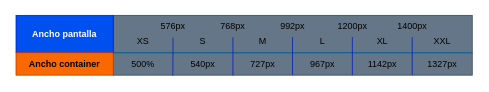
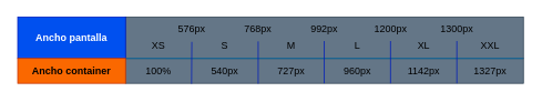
  <mxCell id="0" />
  <mxCell id="1" parent="0" />
  <mxCell id="2" value="" style="text;html=1;align=center;verticalAlign=middle;whiteSpace=wrap;rounded=0;fillColor=#647687;strokeColor=#314354;fontColor=#ffffff;" parent="1" vertex="1"><mxGeometry x="150" y="70" width="480" height="30" as="geometry" /></mxCell>
  <mxCell id="3" value="" style="text;html=1;align=center;verticalAlign=middle;whiteSpace=wrap;rounded=0;fillColor=#647687;strokeColor=#314354;fontColor=#ffffff;" parent="1" vertex="1"><mxGeometry x="150" y="20" width="480" height="50" as="geometry" /></mxCell>
  <mxCell id="4" value="" style="endArrow=none;html=1;rounded=0;fillColor=#1ba1e2;strokeColor=#006EAF;" parent="1" edge="1"><mxGeometry width="50" height="50" relative="1" as="geometry"><mxPoint x="150" y="70" as="sourcePoint" /><mxPoint x="630" y="70" as="targetPoint" /></mxGeometry></mxCell>
  <mxCell id="5" value="" style="endArrow=none;html=1;rounded=0;fillColor=#0050ef;strokeColor=#001DBC;exitX=0.166;exitY=1.019;exitDx=0;exitDy=0;exitPerimeter=0;" parent="1" source="2" edge="1"><mxGeometry width="50" height="50" relative="1" as="geometry"><mxPoint x="230" y="90" as="sourcePoint" /><mxPoint x="230" y="50" as="targetPoint" /></mxGeometry></mxCell>
  <mxCell id="6" value="576px" style="text;html=1;align=center;verticalAlign=middle;whiteSpace=wrap;rounded=0;" parent="1" vertex="1"><mxGeometry x="200" y="20" width="60" height="30" as="geometry" /></mxCell>
  <mxCell id="7" value="768px" style="text;html=1;align=center;verticalAlign=middle;whiteSpace=wrap;rounded=0;" parent="1" vertex="1"><mxGeometry x="280" y="20" width="60" height="30" as="geometry" /></mxCell>
  <mxCell id="8" value="992px" style="text;html=1;align=center;verticalAlign=middle;whiteSpace=wrap;rounded=0;" parent="1" vertex="1"><mxGeometry x="360" y="20" width="60" height="30" as="geometry" /></mxCell>
  <mxCell id="9" value="1200px" style="text;html=1;align=center;verticalAlign=middle;whiteSpace=wrap;rounded=0;" parent="1" vertex="1"><mxGeometry x="440" y="20" width="60" height="30" as="geometry" /></mxCell>
- <mxCell id="10" value="1400px" style="text;html=1;align=center;verticalAlign=middle;whiteSpace=wrap;rounded=0;" parent="1" vertex="1"><mxGeometry x="520" y="20" width="60" height="30" as="geometry" /></mxCell>
+ <mxCell id="10" value="1300px" style="text;html=1;align=center;verticalAlign=middle;whiteSpace=wrap;rounded=0;" parent="1" vertex="1"><mxGeometry x="520" y="20" width="60" height="30" as="geometry" /></mxCell>
  <mxCell id="11" value="XS" style="text;html=1;align=center;verticalAlign=middle;whiteSpace=wrap;rounded=0;" parent="1" vertex="1"><mxGeometry x="160" y="40" width="60" height="30" as="geometry" /></mxCell>
  <mxCell id="12" value="S" style="text;html=1;align=center;verticalAlign=middle;whiteSpace=wrap;rounded=0;" parent="1" vertex="1"><mxGeometry x="240" y="40" width="60" height="30" as="geometry" /></mxCell>
  <mxCell id="13" value="M" style="text;html=1;align=center;verticalAlign=middle;whiteSpace=wrap;rounded=0;" parent="1" vertex="1"><mxGeometry x="320" y="40" width="60" height="30" as="geometry" /></mxCell>
  <mxCell id="14" value="L" style="text;html=1;align=center;verticalAlign=middle;whiteSpace=wrap;rounded=0;" parent="1" vertex="1"><mxGeometry x="400" y="40" width="60" height="30" as="geometry" /></mxCell>
  <mxCell id="15" value="XL" style="text;html=1;align=center;verticalAlign=middle;whiteSpace=wrap;rounded=0;" parent="1" vertex="1"><mxGeometry x="480" y="40" width="60" height="30" as="geometry" /></mxCell>
  <mxCell id="16" value="XXL" style="text;html=1;align=center;verticalAlign=middle;whiteSpace=wrap;rounded=0;" parent="1" vertex="1"><mxGeometry x="560" y="40" width="60" height="30" as="geometry" /></mxCell>
- <mxCell id="17" value="500%" style="text;html=1;align=center;verticalAlign=middle;whiteSpace=wrap;rounded=0;" parent="1" vertex="1"><mxGeometry x="160" y="70" width="60" height="30" as="geometry" /></mxCell>
+ <mxCell id="17" value="100%" style="text;html=1;align=center;verticalAlign=middle;whiteSpace=wrap;rounded=0;" parent="1" vertex="1"><mxGeometry x="160" y="70" width="60" height="30" as="geometry" /></mxCell>
  <mxCell id="18" value="540px" style="text;html=1;align=center;verticalAlign=middle;whiteSpace=wrap;rounded=0;" parent="1" vertex="1"><mxGeometry x="240" y="70" width="60" height="30" as="geometry" /></mxCell>
  <mxCell id="19" value="727px" style="text;html=1;align=center;verticalAlign=middle;whiteSpace=wrap;rounded=0;" parent="1" vertex="1"><mxGeometry x="320" y="70" width="60" height="30" as="geometry" /></mxCell>
- <mxCell id="20" value="967px" style="text;html=1;align=center;verticalAlign=middle;whiteSpace=wrap;rounded=0;" parent="1" vertex="1"><mxGeometry x="400" y="70" width="60" height="30" as="geometry" /></mxCell>
+ <mxCell id="20" value="960px" style="text;html=1;align=center;verticalAlign=middle;whiteSpace=wrap;rounded=0;" parent="1" vertex="1"><mxGeometry x="400" y="70" width="60" height="30" as="geometry" /></mxCell>
  <mxCell id="21" value="1142px" style="text;html=1;align=center;verticalAlign=middle;whiteSpace=wrap;rounded=0;" parent="1" vertex="1"><mxGeometry x="480" y="70" width="60" height="30" as="geometry" /></mxCell>
  <mxCell id="22" value="1327px" style="text;html=1;align=center;verticalAlign=middle;whiteSpace=wrap;rounded=0;" parent="1" vertex="1"><mxGeometry x="560" y="70" width="60" height="30" as="geometry" /></mxCell>
  <mxCell id="23" value="Ancho pantalla" style="text;html=1;align=center;verticalAlign=middle;whiteSpace=wrap;rounded=0;fillColor=#0050ef;fontColor=#ffffff;strokeColor=#001DBC;fontStyle=1" parent="1" vertex="1"><mxGeometry x="20" y="20" width="130" height="50" as="geometry" /></mxCell>
  <mxCell id="24" value="Ancho container" style="text;html=1;align=center;verticalAlign=middle;whiteSpace=wrap;rounded=0;fillColor=#fa6800;fontColor=light-dark(#000000,#000000);strokeColor=#C73500;fontStyle=1" parent="1" vertex="1"><mxGeometry x="20" y="70" width="130" height="30" as="geometry" /></mxCell>
  <mxCell id="25" value="" style="endArrow=none;html=1;rounded=0;fillColor=#0050ef;strokeColor=#001DBC;exitX=0.166;exitY=1.019;exitDx=0;exitDy=0;exitPerimeter=0;" parent="1" edge="1"><mxGeometry width="50" height="50" relative="1" as="geometry"><mxPoint x="310.03" y="100.43" as="sourcePoint" /><mxPoint x="310.03" y="49.43" as="targetPoint" /></mxGeometry></mxCell>
  <mxCell id="26" value="" style="endArrow=none;html=1;rounded=0;fillColor=#0050ef;strokeColor=#001DBC;exitX=0.166;exitY=1.019;exitDx=0;exitDy=0;exitPerimeter=0;" parent="1" edge="1"><mxGeometry width="50" height="50" relative="1" as="geometry"><mxPoint x="389.71" y="100" as="sourcePoint" /><mxPoint x="389.71" y="49" as="targetPoint" /></mxGeometry></mxCell>
  <mxCell id="27" value="" style="endArrow=none;html=1;rounded=0;fillColor=#0050ef;strokeColor=#001DBC;exitX=0.166;exitY=1.019;exitDx=0;exitDy=0;exitPerimeter=0;" parent="1" edge="1"><mxGeometry width="50" height="50" relative="1" as="geometry"><mxPoint x="469.71" y="100" as="sourcePoint" /><mxPoint x="469.71" y="49" as="targetPoint" /></mxGeometry></mxCell>
  <mxCell id="28" value="" style="endArrow=none;html=1;rounded=0;fillColor=#0050ef;strokeColor=#001DBC;exitX=0.166;exitY=1.019;exitDx=0;exitDy=0;exitPerimeter=0;" parent="1" edge="1"><mxGeometry width="50" height="50" relative="1" as="geometry"><mxPoint x="549.71" y="100" as="sourcePoint" /><mxPoint x="549.71" y="49" as="targetPoint" /></mxGeometry></mxCell>
